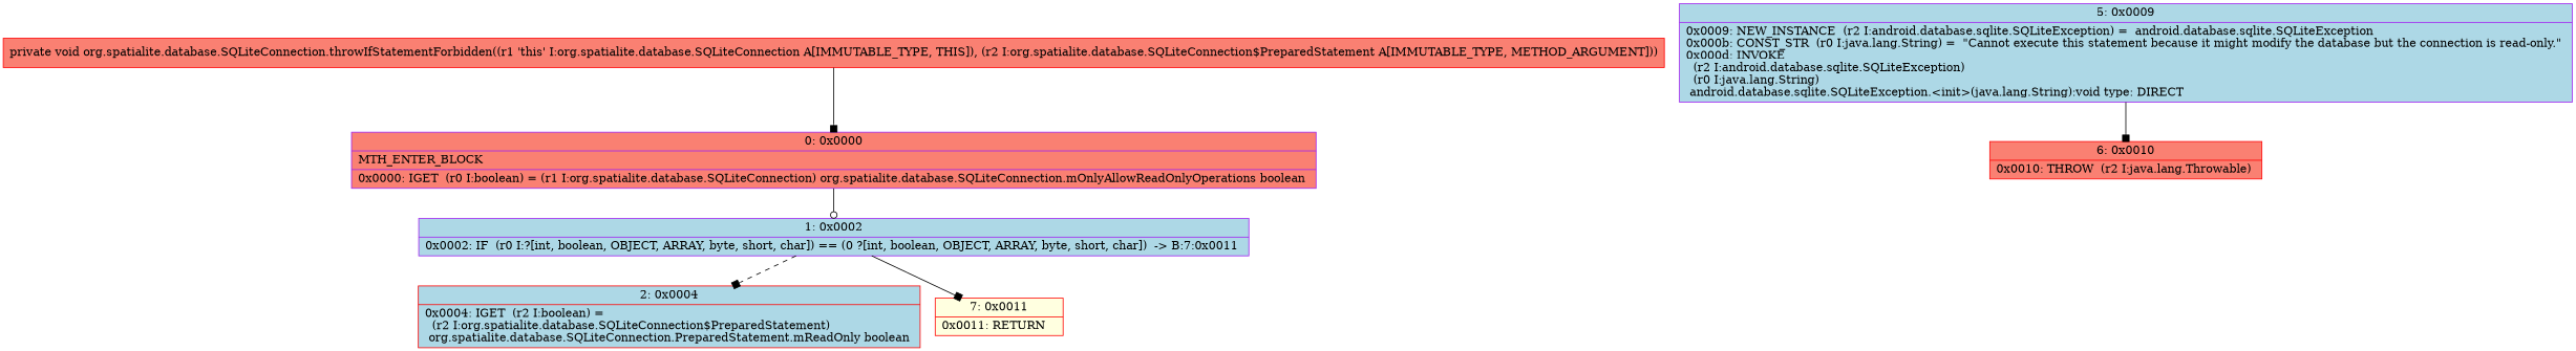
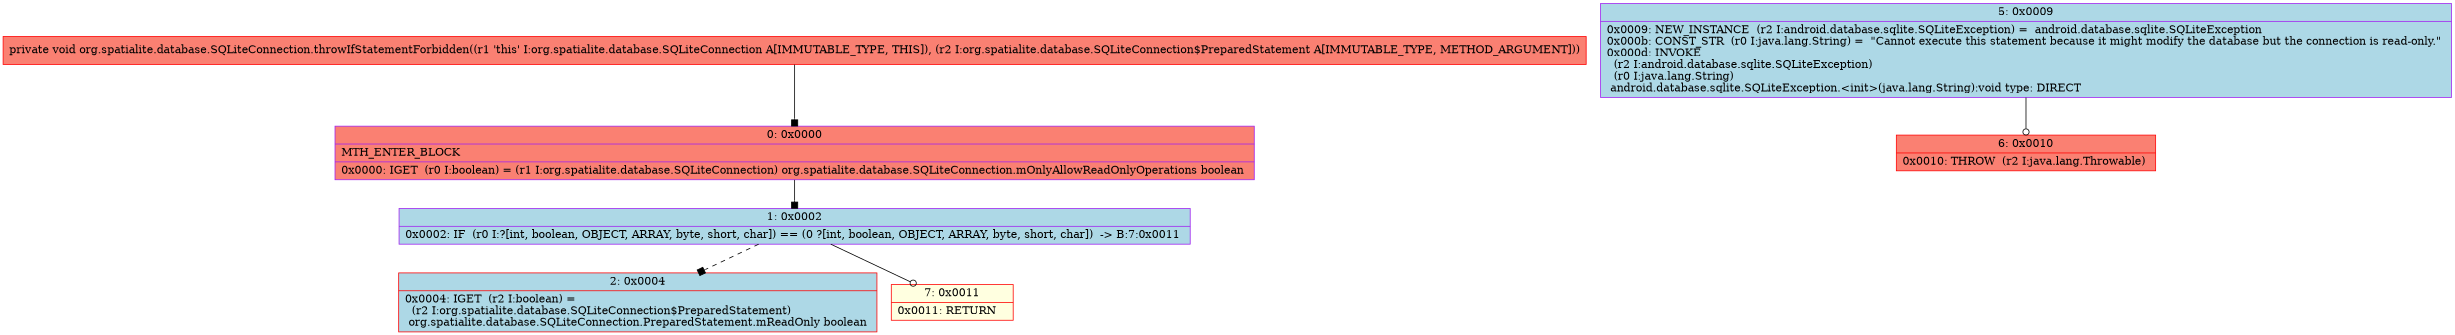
  digraph {
    node [color=red fillcolor=salmon shape=record style=filled]
    edge [arrowhead=odot]
    n1 [color=purple label="{0\:\ 0x0000|MTH_ENTER_BLOCK\l|0x0000: IGET  (r0 I:boolean) = (r1 I:org.spatialite.database.SQLiteConnection) org.spatialite.database.SQLiteConnection.mOnlyAllowReadOnlyOperations boolean \l}"]
    n2 [color=purple fillcolor=lightblue label="{1\:\ 0x0002|0x0002: IF  (r0 I:?[int, boolean, OBJECT, ARRAY, byte, short, char]) == (0 ?[int, boolean, OBJECT, ARRAY, byte, short, char])  \-\> B:7:0x0011 \l}"]
    n3 [fillcolor=lightblue label="{2\:\ 0x0004|0x0004: IGET  (r2 I:boolean) = \l  (r2 I:org.spatialite.database.SQLiteConnection$PreparedStatement)\l org.spatialite.database.SQLiteConnection.PreparedStatement.mReadOnly boolean \l}"]
    n4 [fillcolor=lightyellow label="{7\:\ 0x0011|0x0011: RETURN   \l}"]
    n5 [color=purple fillcolor=lightblue label="{5\:\ 0x0009|0x0009: NEW_INSTANCE  (r2 I:android.database.sqlite.SQLiteException) =  android.database.sqlite.SQLiteException \l0x000b: CONST_STR  (r0 I:java.lang.String) =  \"Cannot execute this statement because it might modify the database but the connection is read\-only.\" \l0x000d: INVOKE  \l  (r2 I:android.database.sqlite.SQLiteException)\l  (r0 I:java.lang.String)\l android.database.sqlite.SQLiteException.\<init\>(java.lang.String):void type: DIRECT \l}"]
    n6 [label="{6\:\ 0x0010|0x0010: THROW  (r2 I:java.lang.Throwable) \l}"]
    n7 [label="{private void org.spatialite.database.SQLiteConnection.throwIfStatementForbidden((r1 'this' I:org.spatialite.database.SQLiteConnection A[IMMUTABLE_TYPE, THIS]), (r2 I:org.spatialite.database.SQLiteConnection$PreparedStatement A[IMMUTABLE_TYPE, METHOD_ARGUMENT])) }"]
-   n1 -> n2
+   n1 -> n2 [arrowhead=box]
    n2 -> n3 [arrowhead=box style=dashed]
-   n2 -> n4 [arrowhead=box]
-   n5 -> n6 [arrowhead=box]
+   n2 -> n4
+   n5 -> n6
    n7 -> n1 [arrowhead=box]
  }
